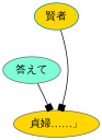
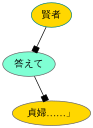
  digraph {
    node [color=gray40 fillcolor=gold style=filled]
    edge [arrowhead=box]
    n1 [color=teal label="賢者"]
    n2 [fillcolor=aquamarine label="答えて"]
    n3 [label="貞婦……」"]
-   n1 -> n3
+   n1 -> n2
    n2 -> n3
  }
